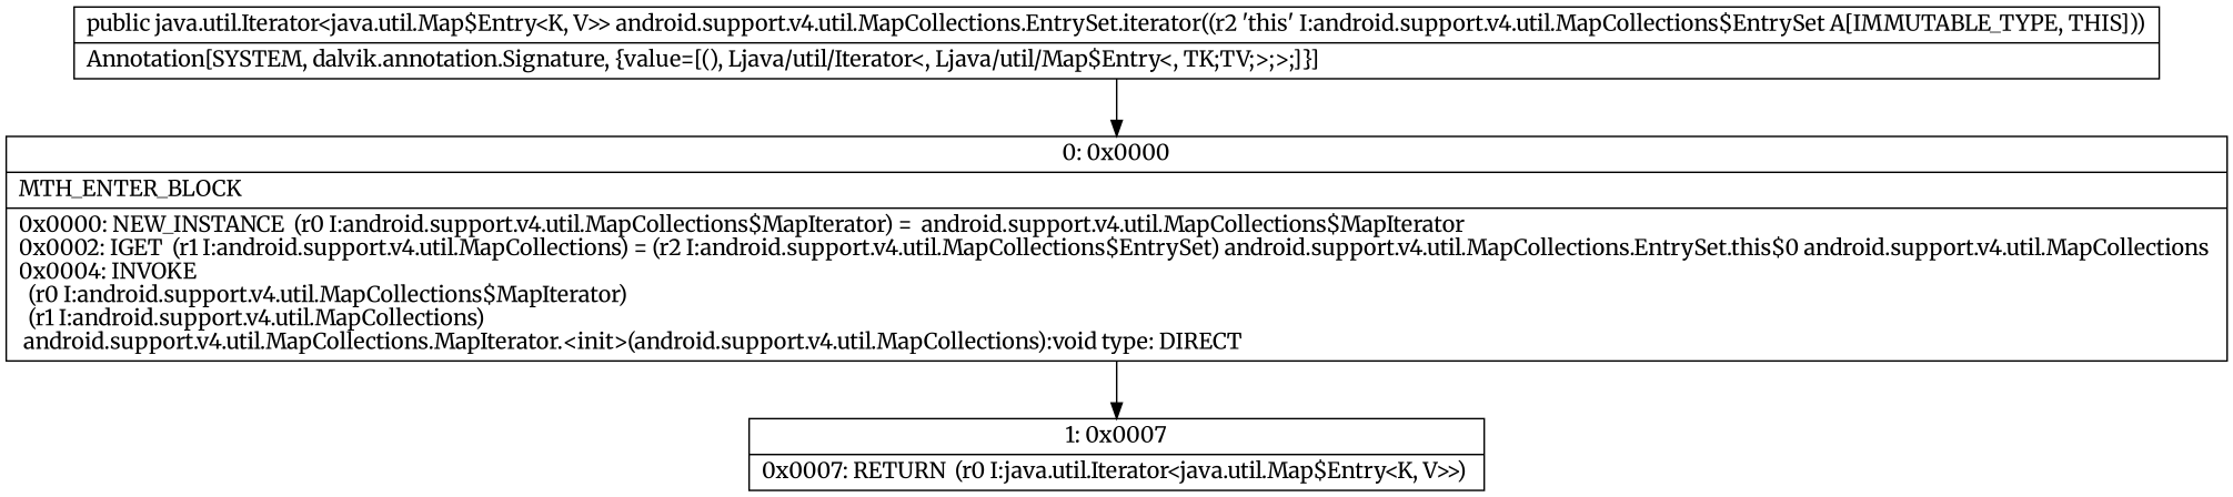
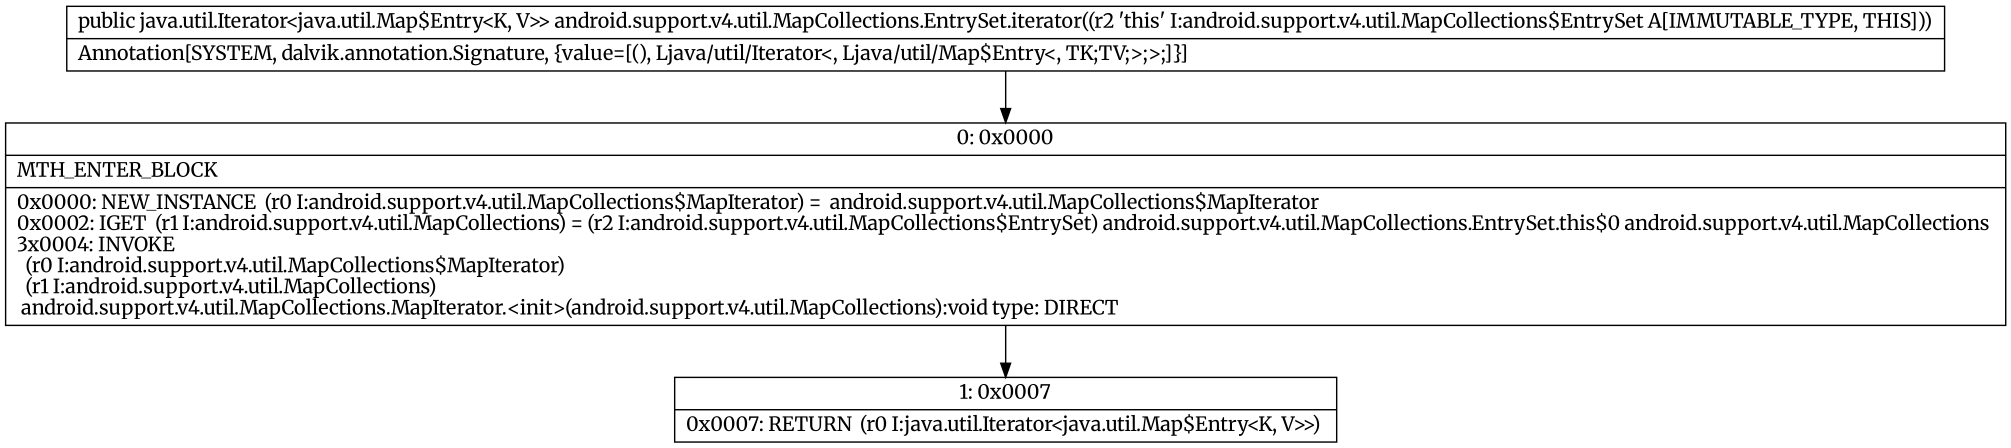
  digraph {
    fontname=Merriweather
    node [shape=record fontname=Merriweather]
    edge [fontname=Merriweather]
-   n1 [label="{0\:\ 0x0000|MTH_ENTER_BLOCK\l|0x0000: NEW_INSTANCE  (r0 I:android.support.v4.util.MapCollections$MapIterator) =  android.support.v4.util.MapCollections$MapIterator \l0x0002: IGET  (r1 I:android.support.v4.util.MapCollections) = (r2 I:android.support.v4.util.MapCollections$EntrySet) android.support.v4.util.MapCollections.EntrySet.this$0 android.support.v4.util.MapCollections \l0x0004: INVOKE  \l  (r0 I:android.support.v4.util.MapCollections$MapIterator)\l  (r1 I:android.support.v4.util.MapCollections)\l android.support.v4.util.MapCollections.MapIterator.\<init\>(android.support.v4.util.MapCollections):void type: DIRECT \l}"]
+   n1 [label="{0\:\ 0x0000|MTH_ENTER_BLOCK\l|0x0000: NEW_INSTANCE  (r0 I:android.support.v4.util.MapCollections$MapIterator) =  android.support.v4.util.MapCollections$MapIterator \l0x0002: IGET  (r1 I:android.support.v4.util.MapCollections) = (r2 I:android.support.v4.util.MapCollections$EntrySet) android.support.v4.util.MapCollections.EntrySet.this$0 android.support.v4.util.MapCollections \l3x0004: INVOKE  \l  (r0 I:android.support.v4.util.MapCollections$MapIterator)\l  (r1 I:android.support.v4.util.MapCollections)\l android.support.v4.util.MapCollections.MapIterator.\<init\>(android.support.v4.util.MapCollections):void type: DIRECT \l}"]
    n2 [label="{1\:\ 0x0007|0x0007: RETURN  (r0 I:java.util.Iterator\<java.util.Map$Entry\<K, V\>\>) \l}"]
    n3 [label="{public java.util.Iterator\<java.util.Map$Entry\<K, V\>\> android.support.v4.util.MapCollections.EntrySet.iterator((r2 'this' I:android.support.v4.util.MapCollections$EntrySet A[IMMUTABLE_TYPE, THIS]))  | Annotation[SYSTEM, dalvik.annotation.Signature, \{value=[(), Ljava\/util\/Iterator\<, Ljava\/util\/Map$Entry\<, TK;TV;\>;\>;]\}]\l}"]
    n1 -> n2
    n3 -> n1
  }
